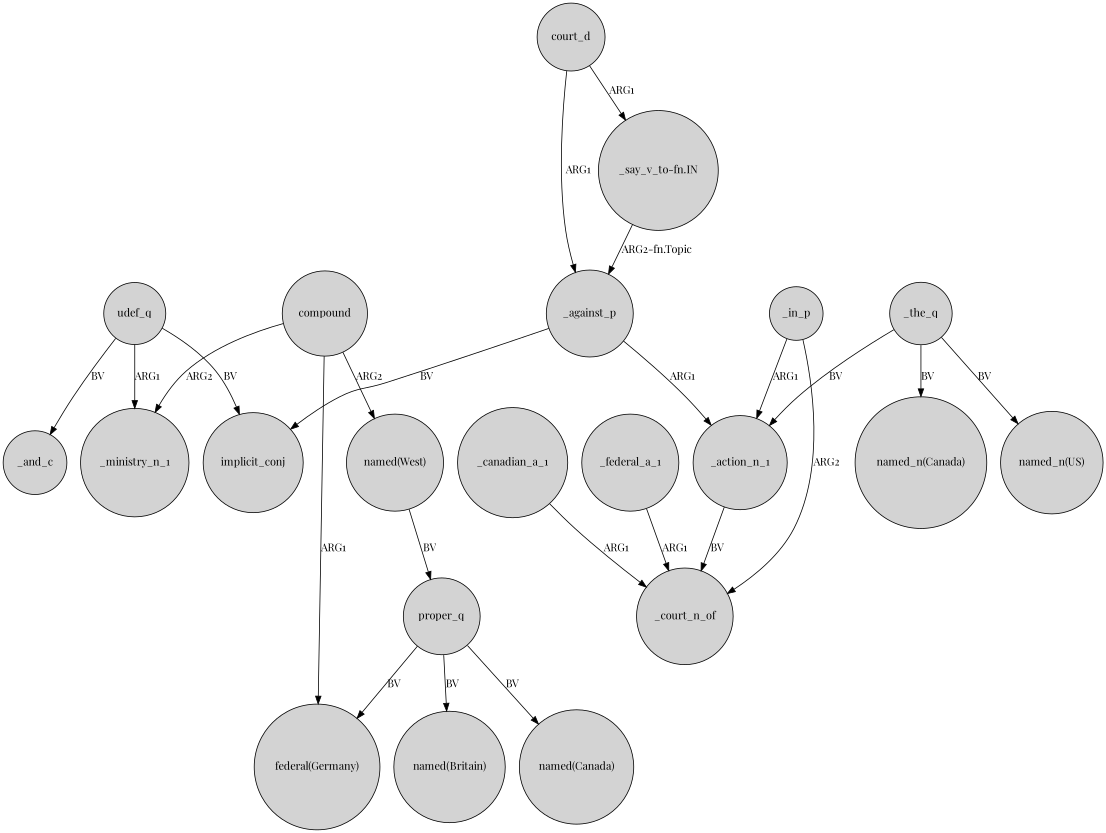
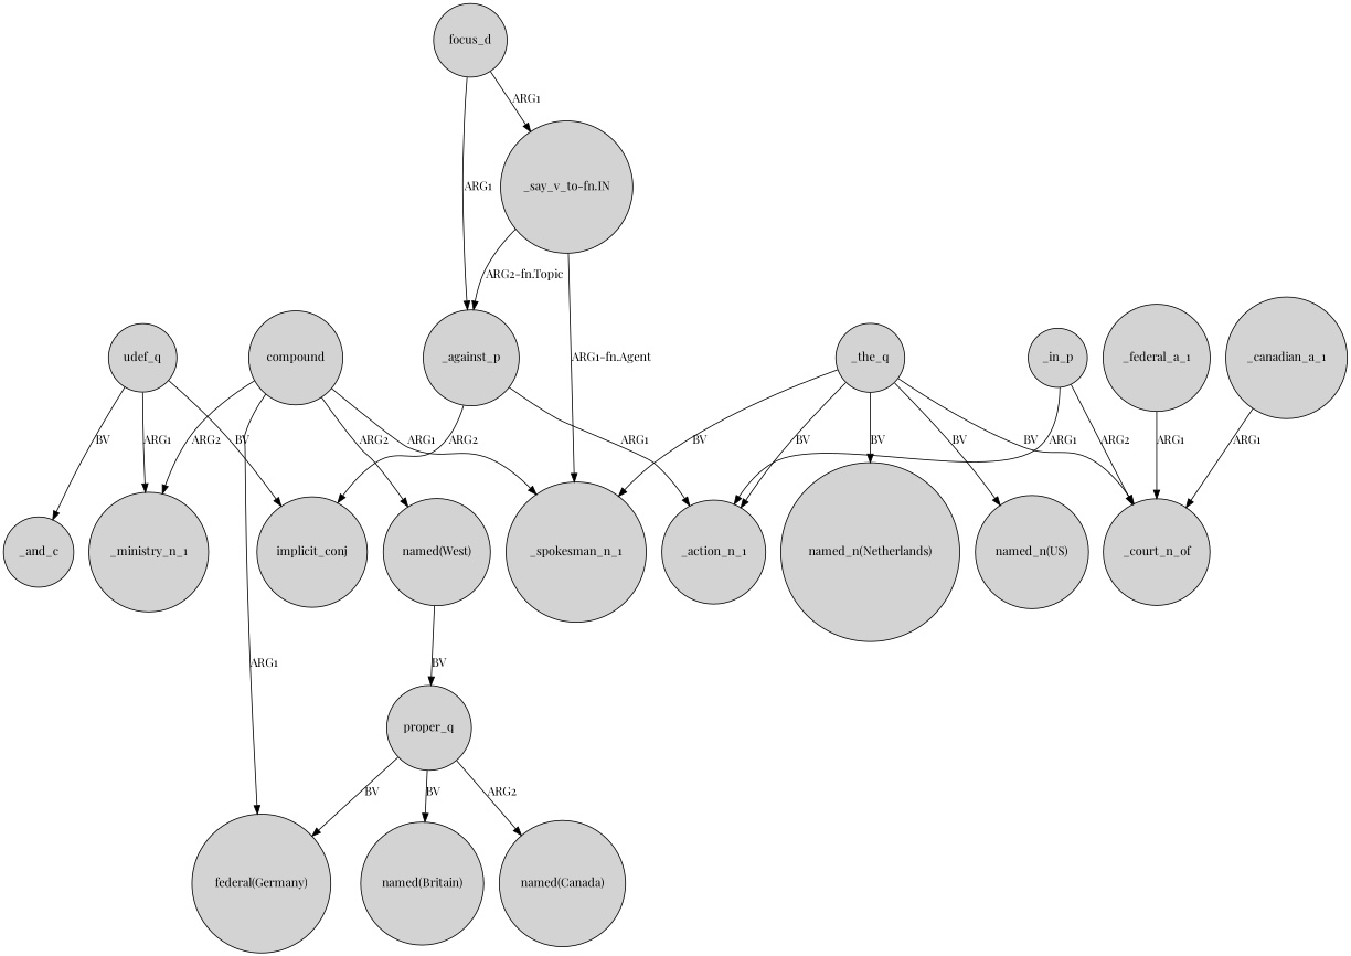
  digraph {
    fontname="Playfair Display"
    node [fontname="Playfair Display" shape=circle style=filled]
    edge [fontname="Playfair Display"]
    _against_p
    implicit_conj
    _action_n_1
    compound
    "named(West)"
    n6 [label="federal(Germany)"]
    _ministry_n_1
+   _spokesman_n_1
    proper_q
    _the_q
-   "named_n(Netherlands)" [label="named_n(Canada)"]
+   "named_n(Netherlands)"
    _court_n_of
    "named_n(US)"
    "named(Canada)"
    "named(Britain)"
    _in_p
    udef_q
    _and_c
-   focus_d [label=court_d]
+   focus_d
    "_say_v_to-fn.IN"
    _canadian_a_1
    _federal_a_1
-   _against_p -> implicit_conj [label=BV]
+   _against_p -> implicit_conj [label=ARG2]
    _against_p -> _action_n_1 [label=ARG1]
    compound -> "named(West)" [label=ARG2]
    compound -> n6 [label=ARG1]
    compound -> _ministry_n_1 [label=ARG2]
+   compound -> _spokesman_n_1 [label=ARG1]
    "named(West)" -> proper_q [label=BV]
    proper_q -> n6 [label=BV]
-   proper_q -> "named(Canada)" [label=BV]
+   proper_q -> "named(Canada)" [label=ARG2]
    proper_q -> "named(Britain)" [label=BV]
    _the_q -> _action_n_1 [label=BV]
+   _the_q -> _spokesman_n_1 [label=BV]
    _the_q -> "named_n(Netherlands)" [label=BV]
-   _action_n_1 -> _court_n_of [label=BV]
+   _the_q -> _court_n_of [label=BV]
    _the_q -> "named_n(US)" [label=BV]
    _in_p -> _action_n_1 [label=ARG1]
    _in_p -> _court_n_of [label=ARG2]
    udef_q -> implicit_conj [label=BV]
    udef_q -> _ministry_n_1 [label=ARG1]
    udef_q -> _and_c [label=BV]
    focus_d -> _against_p [label=ARG1]
    focus_d -> "_say_v_to-fn.IN" [label=ARG1]
    "_say_v_to-fn.IN" -> _against_p [label="ARG2-fn.Topic"]
+   "_say_v_to-fn.IN" -> _spokesman_n_1 [label="ARG1-fn.Agent"]
    _canadian_a_1 -> _court_n_of [label=ARG1]
    _federal_a_1 -> _court_n_of [label=ARG1]
  }
